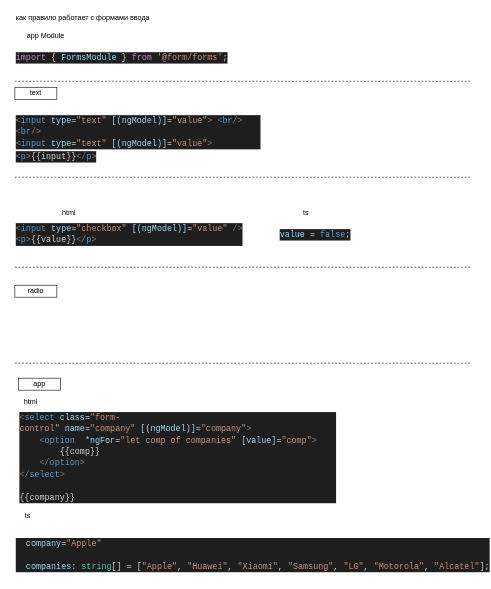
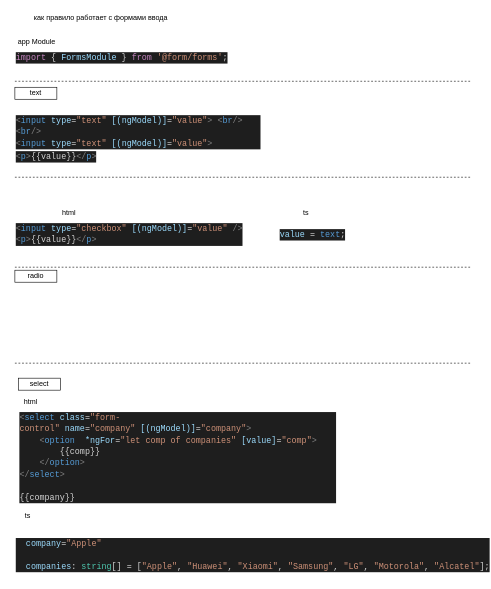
  <mxCell id="0" />
  <mxCell id="1" parent="0" />
- <mxCell id="2" value="как правило работает c формами ввода" style="text;html=1;align=left;verticalAlign=middle;resizable=0;points=[];autosize=1;" parent="1" vertex="1"><mxGeometry x="24" y="20" width="240" height="20" as="geometry" /></mxCell>
+ <mxCell id="2" value="как правило работает c формами ввода" style="text;html=1;align=left;verticalAlign=middle;resizable=0;points=[];autosize=1;" parent="1" vertex="1"><mxGeometry x="54" y="20" width="240" height="20" as="geometry" /></mxCell>
  <mxCell id="3" value="" style="endArrow=none;dashed=1;html=1;" parent="1" edge="1"><mxGeometry width="50" height="50" relative="1" as="geometry"><mxPoint x="24" y="135" as="sourcePoint" /><mxPoint x="784" y="135" as="targetPoint" /></mxGeometry></mxCell>
  <mxCell id="4" value="&lt;div style=&quot;color: rgb(212, 212, 212); background-color: rgb(30, 30, 30); font-family: consolas, &amp;quot;courier new&amp;quot;, monospace; font-weight: normal; font-size: 14px; line-height: 19px;&quot;&gt;&lt;div&gt;&lt;span style=&quot;color: #808080&quot;&gt;&amp;lt;&lt;/span&gt;&lt;span style=&quot;color: #569cd6&quot;&gt;input&lt;/span&gt;&lt;span style=&quot;color: #d4d4d4&quot;&gt;&amp;nbsp;&lt;/span&gt;&lt;span style=&quot;color: #9cdcfe&quot;&gt;type&lt;/span&gt;&lt;span style=&quot;color: #d4d4d4&quot;&gt;=&lt;/span&gt;&lt;span style=&quot;color: #ce9178&quot;&gt;&quot;text&quot;&lt;/span&gt;&lt;span style=&quot;color: #d4d4d4&quot;&gt;&amp;nbsp;&lt;/span&gt;&lt;span style=&quot;color: #9cdcfe&quot;&gt;[(ngModel)]&lt;/span&gt;&lt;span style=&quot;color: #d4d4d4&quot;&gt;=&lt;/span&gt;&lt;span style=&quot;color: #ce9178&quot;&gt;&quot;value&quot;&lt;/span&gt;&lt;span style=&quot;color: #808080&quot;&gt;&amp;gt;&lt;/span&gt;&lt;span style=&quot;color: #d4d4d4&quot;&gt;&amp;nbsp;&lt;/span&gt;&lt;span style=&quot;color: #808080&quot;&gt;&amp;lt;&lt;/span&gt;&lt;span style=&quot;color: #569cd6&quot;&gt;br&lt;/span&gt;&lt;span style=&quot;color: #808080&quot;&gt;/&amp;gt;&amp;lt;&lt;/span&gt;&lt;span style=&quot;color: #569cd6&quot;&gt;br&lt;/span&gt;&lt;span style=&quot;color: #808080&quot;&gt;/&amp;gt;&lt;/span&gt;&lt;/div&gt;&lt;div&gt;&lt;span style=&quot;color: #808080&quot;&gt;&amp;lt;&lt;/span&gt;&lt;span style=&quot;color: #569cd6&quot;&gt;input&lt;/span&gt;&lt;span style=&quot;color: #d4d4d4&quot;&gt;&amp;nbsp;&lt;/span&gt;&lt;span style=&quot;color: #9cdcfe&quot;&gt;type&lt;/span&gt;&lt;span style=&quot;color: #d4d4d4&quot;&gt;=&lt;/span&gt;&lt;span style=&quot;color: #ce9178&quot;&gt;&quot;text&quot;&lt;/span&gt;&lt;span style=&quot;color: #d4d4d4&quot;&gt;&amp;nbsp;&lt;/span&gt;&lt;span style=&quot;color: #9cdcfe&quot;&gt;[(ngModel)]&lt;/span&gt;&lt;span style=&quot;color: #d4d4d4&quot;&gt;=&lt;/span&gt;&lt;span style=&quot;color: #ce9178&quot;&gt;&quot;value&quot;&lt;/span&gt;&lt;span style=&quot;color: #808080&quot;&gt;&amp;gt;&lt;/span&gt;&lt;/div&gt;&lt;/div&gt;" style="text;whiteSpace=wrap;html=1;" parent="1" vertex="1"><mxGeometry x="24" y="185" width="410" height="50" as="geometry" /></mxCell>
- <mxCell id="5" value="&lt;div style=&quot;color: rgb(212, 212, 212); background-color: rgb(30, 30, 30); font-family: consolas, &amp;quot;courier new&amp;quot;, monospace; font-weight: normal; font-size: 14px; line-height: 19px;&quot;&gt;&lt;div&gt;&lt;span style=&quot;color: #808080&quot;&gt;&amp;lt;&lt;/span&gt;&lt;span style=&quot;color: #569cd6&quot;&gt;p&lt;/span&gt;&lt;span style=&quot;color: #808080&quot;&gt;&amp;gt;&lt;/span&gt;&lt;span style=&quot;color: #d4d4d4&quot;&gt;{{input}}&lt;/span&gt;&lt;span style=&quot;color: #808080&quot;&gt;&amp;lt;/&lt;/span&gt;&lt;span style=&quot;color: #569cd6&quot;&gt;p&lt;/span&gt;&lt;span style=&quot;color: #808080&quot;&gt;&amp;gt;&lt;/span&gt;&lt;/div&gt;&lt;/div&gt;" style="text;whiteSpace=wrap;html=1;" parent="1" vertex="1"><mxGeometry x="24" y="245" width="150" height="30" as="geometry" /></mxCell>
+ <mxCell id="5" value="&lt;div style=&quot;color: rgb(212, 212, 212); background-color: rgb(30, 30, 30); font-family: consolas, &amp;quot;courier new&amp;quot;, monospace; font-weight: normal; font-size: 14px; line-height: 19px;&quot;&gt;&lt;div&gt;&lt;span style=&quot;color: #808080&quot;&gt;&amp;lt;&lt;/span&gt;&lt;span style=&quot;color: #569cd6&quot;&gt;p&lt;/span&gt;&lt;span style=&quot;color: #808080&quot;&gt;&amp;gt;&lt;/span&gt;&lt;span style=&quot;color: #d4d4d4&quot;&gt;{{value}}&lt;/span&gt;&lt;span style=&quot;color: #808080&quot;&gt;&amp;lt;/&lt;/span&gt;&lt;span style=&quot;color: #569cd6&quot;&gt;p&lt;/span&gt;&lt;span style=&quot;color: #808080&quot;&gt;&amp;gt;&lt;/span&gt;&lt;/div&gt;&lt;/div&gt;" style="text;whiteSpace=wrap;html=1;" parent="1" vertex="1"><mxGeometry x="24" y="245" width="150" height="30" as="geometry" /></mxCell>
  <mxCell id="6" value="&lt;div style=&quot;color: rgb(212, 212, 212); background-color: rgb(30, 30, 30); font-family: consolas, &amp;quot;courier new&amp;quot;, monospace; font-weight: normal; font-size: 14px; line-height: 19px;&quot;&gt;&lt;div&gt;&lt;span style=&quot;color: #808080&quot;&gt;&amp;lt;&lt;/span&gt;&lt;span style=&quot;color: #569cd6&quot;&gt;input&lt;/span&gt;&lt;span style=&quot;color: #d4d4d4&quot;&gt;&amp;nbsp;&lt;/span&gt;&lt;span style=&quot;color: #9cdcfe&quot;&gt;type&lt;/span&gt;&lt;span style=&quot;color: #d4d4d4&quot;&gt;=&lt;/span&gt;&lt;span style=&quot;color: #ce9178&quot;&gt;&quot;checkbox&quot;&lt;/span&gt;&lt;span style=&quot;color: #d4d4d4&quot;&gt;&amp;nbsp;&lt;/span&gt;&lt;span style=&quot;color: #9cdcfe&quot;&gt;[(ngModel)]&lt;/span&gt;&lt;span style=&quot;color: #d4d4d4&quot;&gt;=&lt;/span&gt;&lt;span style=&quot;color: #ce9178&quot;&gt;&quot;value&quot;&lt;/span&gt;&lt;span style=&quot;color: #d4d4d4&quot;&gt;&amp;nbsp;&lt;/span&gt;&lt;span style=&quot;color: #808080&quot;&gt;/&amp;gt;&lt;/span&gt;&lt;/div&gt;&lt;div&gt;&lt;span style=&quot;color: #808080&quot;&gt;&amp;lt;&lt;/span&gt;&lt;span style=&quot;color: #569cd6&quot;&gt;p&lt;/span&gt;&lt;span style=&quot;color: #808080&quot;&gt;&amp;gt;&lt;/span&gt;&lt;span style=&quot;color: #d4d4d4&quot;&gt;{{value}}&lt;/span&gt;&lt;span style=&quot;color: #808080&quot;&gt;&amp;lt;/&lt;/span&gt;&lt;span style=&quot;color: #569cd6&quot;&gt;p&lt;/span&gt;&lt;span style=&quot;color: #808080&quot;&gt;&amp;gt;&lt;/span&gt;&lt;/div&gt;&lt;/div&gt;" style="text;whiteSpace=wrap;html=1;" parent="1" vertex="1"><mxGeometry x="24" y="365" width="370" height="50" as="geometry" /></mxCell>
  <mxCell id="7" value="" style="endArrow=none;dashed=1;html=1;" parent="1" edge="1"><mxGeometry width="50" height="50" relative="1" as="geometry"><mxPoint x="24" y="445" as="sourcePoint" /><mxPoint x="784" y="445" as="targetPoint" /></mxGeometry></mxCell>
  <mxCell id="8" value="" style="endArrow=none;dashed=1;html=1;" parent="1" edge="1"><mxGeometry width="50" height="50" relative="1" as="geometry"><mxPoint x="24" y="295" as="sourcePoint" /><mxPoint x="784" y="295" as="targetPoint" /></mxGeometry></mxCell>
- <mxCell id="9" value="&lt;div style=&quot;color: rgb(212, 212, 212); background-color: rgb(30, 30, 30); font-family: consolas, &amp;quot;courier new&amp;quot;, monospace; font-weight: normal; font-size: 14px; line-height: 19px;&quot;&gt;&lt;div&gt;&lt;span style=&quot;color: #9cdcfe&quot;&gt;value&lt;/span&gt;&lt;span style=&quot;color: #d4d4d4&quot;&gt;&amp;nbsp;=&amp;nbsp;&lt;/span&gt;&lt;span style=&quot;color: #569cd6&quot;&gt;false&lt;/span&gt;&lt;span style=&quot;color: #d4d4d4&quot;&gt;;&lt;/span&gt;&lt;/div&gt;&lt;/div&gt;" style="text;whiteSpace=wrap;html=1;" parent="1" vertex="1"><mxGeometry x="464" y="375" width="130" height="30" as="geometry" /></mxCell>
+ <mxCell id="9" value="&lt;div style=&quot;color: rgb(212, 212, 212); background-color: rgb(30, 30, 30); font-family: consolas, &amp;quot;courier new&amp;quot;, monospace; font-weight: normal; font-size: 14px; line-height: 19px;&quot;&gt;&lt;div&gt;&lt;span style=&quot;color: #9cdcfe&quot;&gt;value&lt;/span&gt;&lt;span style=&quot;color: #d4d4d4&quot;&gt;&amp;nbsp;=&amp;nbsp;&lt;/span&gt;&lt;span style=&quot;color: #569cd6&quot;&gt;text&lt;/span&gt;&lt;span style=&quot;color: #d4d4d4&quot;&gt;;&lt;/span&gt;&lt;/div&gt;&lt;/div&gt;" style="text;whiteSpace=wrap;html=1;" parent="1" vertex="1"><mxGeometry x="464" y="375" width="130" height="30" as="geometry" /></mxCell>
  <mxCell id="10" value="html" style="text;html=1;align=center;verticalAlign=middle;resizable=0;points=[];autosize=1;" parent="1" vertex="1"><mxGeometry x="94" y="345" width="40" height="20" as="geometry" /></mxCell>
  <mxCell id="11" value="ts" style="text;html=1;align=center;verticalAlign=middle;resizable=0;points=[];autosize=1;" parent="1" vertex="1"><mxGeometry x="494" y="345" width="30" height="20" as="geometry" /></mxCell>
  <mxCell id="12" value="text" style="text;html=1;fillColor=none;align=center;verticalAlign=middle;whiteSpace=wrap;rounded=0;strokeColor=#000000;" parent="1" vertex="1"><mxGeometry x="24" y="145" width="70" height="20" as="geometry" /></mxCell>
- <mxCell id="13" value="radio" style="text;html=1;fillColor=none;align=center;verticalAlign=middle;whiteSpace=wrap;rounded=0;strokeColor=#000000;" parent="1" vertex="1"><mxGeometry x="24" y="475" width="70" height="20" as="geometry" /></mxCell>
+ <mxCell id="13" value="radio" style="text;html=1;fillColor=none;align=center;verticalAlign=middle;whiteSpace=wrap;rounded=0;strokeColor=#000000;" parent="1" vertex="1"><mxGeometry x="24" y="450" width="70" height="20" as="geometry" /></mxCell>
  <mxCell id="14" value="" style="endArrow=none;dashed=1;html=1;" parent="1" edge="1"><mxGeometry width="50" height="50" relative="1" as="geometry"><mxPoint x="24" y="605" as="sourcePoint" /><mxPoint x="784" y="605" as="targetPoint" /></mxGeometry></mxCell>
  <mxCell id="15" value="&lt;div style=&quot;color: rgb(212, 212, 212); background-color: rgb(30, 30, 30); font-family: consolas, &amp;quot;courier new&amp;quot;, monospace; font-weight: normal; font-size: 14px; line-height: 19px;&quot;&gt;&lt;div&gt;&lt;span style=&quot;color: #c586c0&quot;&gt;import&lt;/span&gt;&lt;span style=&quot;color: #d4d4d4&quot;&gt;&amp;nbsp;{&amp;nbsp;&lt;/span&gt;&lt;span style=&quot;color: #9cdcfe&quot;&gt;FormsModule&lt;/span&gt;&lt;span style=&quot;color: #d4d4d4&quot;&gt;&amp;nbsp;}&amp;nbsp;&lt;/span&gt;&lt;span style=&quot;color: #c586c0&quot;&gt;from&lt;/span&gt;&lt;span style=&quot;color: #d4d4d4&quot;&gt;&amp;nbsp;&lt;/span&gt;&lt;span style=&quot;color: #ce9178&quot;&gt;'@form/forms'&lt;/span&gt;&lt;span style=&quot;color: #d4d4d4&quot;&gt;;&lt;/span&gt;&lt;/div&gt;&lt;/div&gt;" style="text;whiteSpace=wrap;html=1;" parent="1" vertex="1"><mxGeometry x="24" y="80" width="370" height="30" as="geometry" /></mxCell>
- <mxCell id="16" value="app Module" style="text;html=1;align=center;verticalAlign=middle;resizable=0;points=[];autosize=1;" parent="1" vertex="1"><mxGeometry x="35" y="50" width="80" height="20" as="geometry" /></mxCell>
+ <mxCell id="16" value="app Module" style="text;html=1;align=center;verticalAlign=middle;resizable=0;points=[];autosize=1;" parent="1" vertex="1"><mxGeometry x="20" y="60" width="80" height="20" as="geometry" /></mxCell>
  <mxCell id="17" value="&lt;div style=&quot;color: rgb(212, 212, 212); background-color: rgb(30, 30, 30); font-family: consolas, &amp;quot;courier new&amp;quot;, monospace; font-weight: normal; font-size: 14px; line-height: 19px;&quot;&gt;&lt;div&gt;&lt;span style=&quot;color: #808080&quot;&gt;&amp;lt;&lt;/span&gt;&lt;span style=&quot;color: #569cd6&quot;&gt;select&lt;/span&gt;&lt;span style=&quot;color: #d4d4d4&quot;&gt;&amp;nbsp;&lt;/span&gt;&lt;span style=&quot;color: #9cdcfe&quot;&gt;class&lt;/span&gt;&lt;span style=&quot;color: #d4d4d4&quot;&gt;=&lt;/span&gt;&lt;span style=&quot;color: #ce9178&quot;&gt;&quot;form-control&quot;&lt;/span&gt;&lt;span style=&quot;color: #d4d4d4&quot;&gt;&amp;nbsp;&lt;/span&gt;&lt;span style=&quot;color: #9cdcfe&quot;&gt;name&lt;/span&gt;&lt;span style=&quot;color: #d4d4d4&quot;&gt;=&lt;/span&gt;&lt;span style=&quot;color: #ce9178&quot;&gt;&quot;company&quot;&lt;/span&gt;&lt;span style=&quot;color: #d4d4d4&quot;&gt;&amp;nbsp;&lt;/span&gt;&lt;span style=&quot;color: #9cdcfe&quot;&gt;[(ngModel)]&lt;/span&gt;&lt;span style=&quot;color: #d4d4d4&quot;&gt;=&lt;/span&gt;&lt;span style=&quot;color: #ce9178&quot;&gt;&quot;company&quot;&lt;/span&gt;&lt;span style=&quot;color: #808080&quot;&gt;&amp;gt;&lt;/span&gt;&lt;/div&gt;&lt;div&gt;&lt;span style=&quot;color: #d4d4d4&quot;&gt;&amp;nbsp;&amp;nbsp;&amp;nbsp;&amp;nbsp;&lt;/span&gt;&lt;span style=&quot;color: #808080&quot;&gt;&amp;lt;&lt;/span&gt;&lt;span style=&quot;color: #569cd6&quot;&gt;option&lt;/span&gt;&lt;span style=&quot;color: #d4d4d4&quot;&gt;&amp;nbsp;&amp;nbsp;&lt;/span&gt;&lt;span style=&quot;color: #9cdcfe&quot;&gt;*ngFor&lt;/span&gt;&lt;span style=&quot;color: #d4d4d4&quot;&gt;=&lt;/span&gt;&lt;span style=&quot;color: #ce9178&quot;&gt;&quot;let&amp;nbsp;comp&amp;nbsp;of&amp;nbsp;companies&quot;&lt;/span&gt;&lt;span style=&quot;color: #d4d4d4&quot;&gt;&amp;nbsp;&lt;/span&gt;&lt;span style=&quot;color: #9cdcfe&quot;&gt;[value]&lt;/span&gt;&lt;span style=&quot;color: #d4d4d4&quot;&gt;=&lt;/span&gt;&lt;span style=&quot;color: #ce9178&quot;&gt;&quot;comp&quot;&lt;/span&gt;&lt;span style=&quot;color: #808080&quot;&gt;&amp;gt;&lt;/span&gt;&lt;/div&gt;&lt;div&gt;&lt;span style=&quot;color: #d4d4d4&quot;&gt;&amp;nbsp;&amp;nbsp;&amp;nbsp;&amp;nbsp;&amp;nbsp;&amp;nbsp;&amp;nbsp;&amp;nbsp;{{comp}}&lt;/span&gt;&lt;/div&gt;&lt;div&gt;&lt;span style=&quot;color: #d4d4d4&quot;&gt;&amp;nbsp;&amp;nbsp;&amp;nbsp;&amp;nbsp;&lt;/span&gt;&lt;span style=&quot;color: #808080&quot;&gt;&amp;lt;/&lt;/span&gt;&lt;span style=&quot;color: #569cd6&quot;&gt;option&lt;/span&gt;&lt;span style=&quot;color: #808080&quot;&gt;&amp;gt;&lt;/span&gt;&lt;/div&gt;&lt;div&gt;&lt;span style=&quot;color: #808080&quot;&gt;&amp;lt;/&lt;/span&gt;&lt;span style=&quot;color: #569cd6&quot;&gt;select&lt;/span&gt;&lt;span style=&quot;color: #808080&quot;&gt;&amp;gt;&lt;/span&gt;&lt;/div&gt;&lt;br&gt;&lt;div&gt;&lt;span style=&quot;color: #d4d4d4&quot;&gt;{{company}}&lt;/span&gt;&lt;/div&gt;&lt;/div&gt;" style="text;whiteSpace=wrap;html=1;" vertex="1" parent="1"><mxGeometry x="30" y="680" width="530" height="140" as="geometry" /></mxCell>
- <mxCell id="18" value="app" style="text;html=1;fillColor=none;align=center;verticalAlign=middle;whiteSpace=wrap;rounded=0;strokeColor=#000000;" vertex="1" parent="1"><mxGeometry x="30" y="630" width="70" height="20" as="geometry" /></mxCell>
+ <mxCell id="18" value="select" style="text;html=1;fillColor=none;align=center;verticalAlign=middle;whiteSpace=wrap;rounded=0;strokeColor=#000000;" vertex="1" parent="1"><mxGeometry x="30" y="630" width="70" height="20" as="geometry" /></mxCell>
  <mxCell id="19" value="html" style="text;html=1;align=center;verticalAlign=middle;resizable=0;points=[];autosize=1;" vertex="1" parent="1"><mxGeometry x="30" y="660" width="40" height="20" as="geometry" /></mxCell>
  <mxCell id="20" value="ts" style="text;html=1;align=center;verticalAlign=middle;resizable=0;points=[];autosize=1;" vertex="1" parent="1"><mxGeometry x="30" y="850" width="30" height="20" as="geometry" /></mxCell>
  <mxCell id="21" value="&lt;div style=&quot;color: rgb(212, 212, 212); background-color: rgb(30, 30, 30); font-family: consolas, &amp;quot;courier new&amp;quot;, monospace; font-weight: normal; font-size: 14px; line-height: 19px;&quot;&gt;&lt;div&gt;&lt;span style=&quot;color: #d4d4d4&quot;&gt;&amp;nbsp;&amp;nbsp;&lt;/span&gt;&lt;span style=&quot;color: #9cdcfe&quot;&gt;company&lt;/span&gt;&lt;span style=&quot;color: #d4d4d4&quot;&gt;=&lt;/span&gt;&lt;span style=&quot;color: #ce9178&quot;&gt;&quot;Apple&quot;&lt;/span&gt;&lt;/div&gt;&lt;br&gt;&lt;div&gt;&lt;span style=&quot;color: #d4d4d4&quot;&gt;&amp;nbsp;&amp;nbsp;&lt;/span&gt;&lt;span style=&quot;color: #9cdcfe&quot;&gt;companies&lt;/span&gt;&lt;span style=&quot;color: #d4d4d4&quot;&gt;:&amp;nbsp;&lt;/span&gt;&lt;span style=&quot;color: #4ec9b0&quot;&gt;string&lt;/span&gt;&lt;span style=&quot;color: #d4d4d4&quot;&gt;[]&amp;nbsp;=&amp;nbsp;[&lt;/span&gt;&lt;span style=&quot;color: #ce9178&quot;&gt;&quot;Apple&quot;&lt;/span&gt;&lt;span style=&quot;color: #d4d4d4&quot;&gt;,&amp;nbsp;&lt;/span&gt;&lt;span style=&quot;color: #ce9178&quot;&gt;&quot;Huawei&quot;&lt;/span&gt;&lt;span style=&quot;color: #d4d4d4&quot;&gt;,&amp;nbsp;&lt;/span&gt;&lt;span style=&quot;color: #ce9178&quot;&gt;&quot;Xiaomi&quot;&lt;/span&gt;&lt;span style=&quot;color: #d4d4d4&quot;&gt;,&amp;nbsp;&lt;/span&gt;&lt;span style=&quot;color: #ce9178&quot;&gt;&quot;Samsung&quot;&lt;/span&gt;&lt;span style=&quot;color: #d4d4d4&quot;&gt;,&amp;nbsp;&lt;/span&gt;&lt;span style=&quot;color: #ce9178&quot;&gt;&quot;LG&quot;&lt;/span&gt;&lt;span style=&quot;color: #d4d4d4&quot;&gt;,&amp;nbsp;&lt;/span&gt;&lt;span style=&quot;color: #ce9178&quot;&gt;&quot;Motorola&quot;&lt;/span&gt;&lt;span style=&quot;color: #d4d4d4&quot;&gt;,&amp;nbsp;&lt;/span&gt;&lt;span style=&quot;color: #ce9178&quot;&gt;&quot;Alcatel&quot;&lt;/span&gt;&lt;span style=&quot;color: #d4d4d4&quot;&gt;];&lt;/span&gt;&lt;/div&gt;&lt;/div&gt;" style="text;whiteSpace=wrap;html=1;" vertex="1" parent="1"><mxGeometry x="24" y="890" width="550" height="70" as="geometry" /></mxCell>
